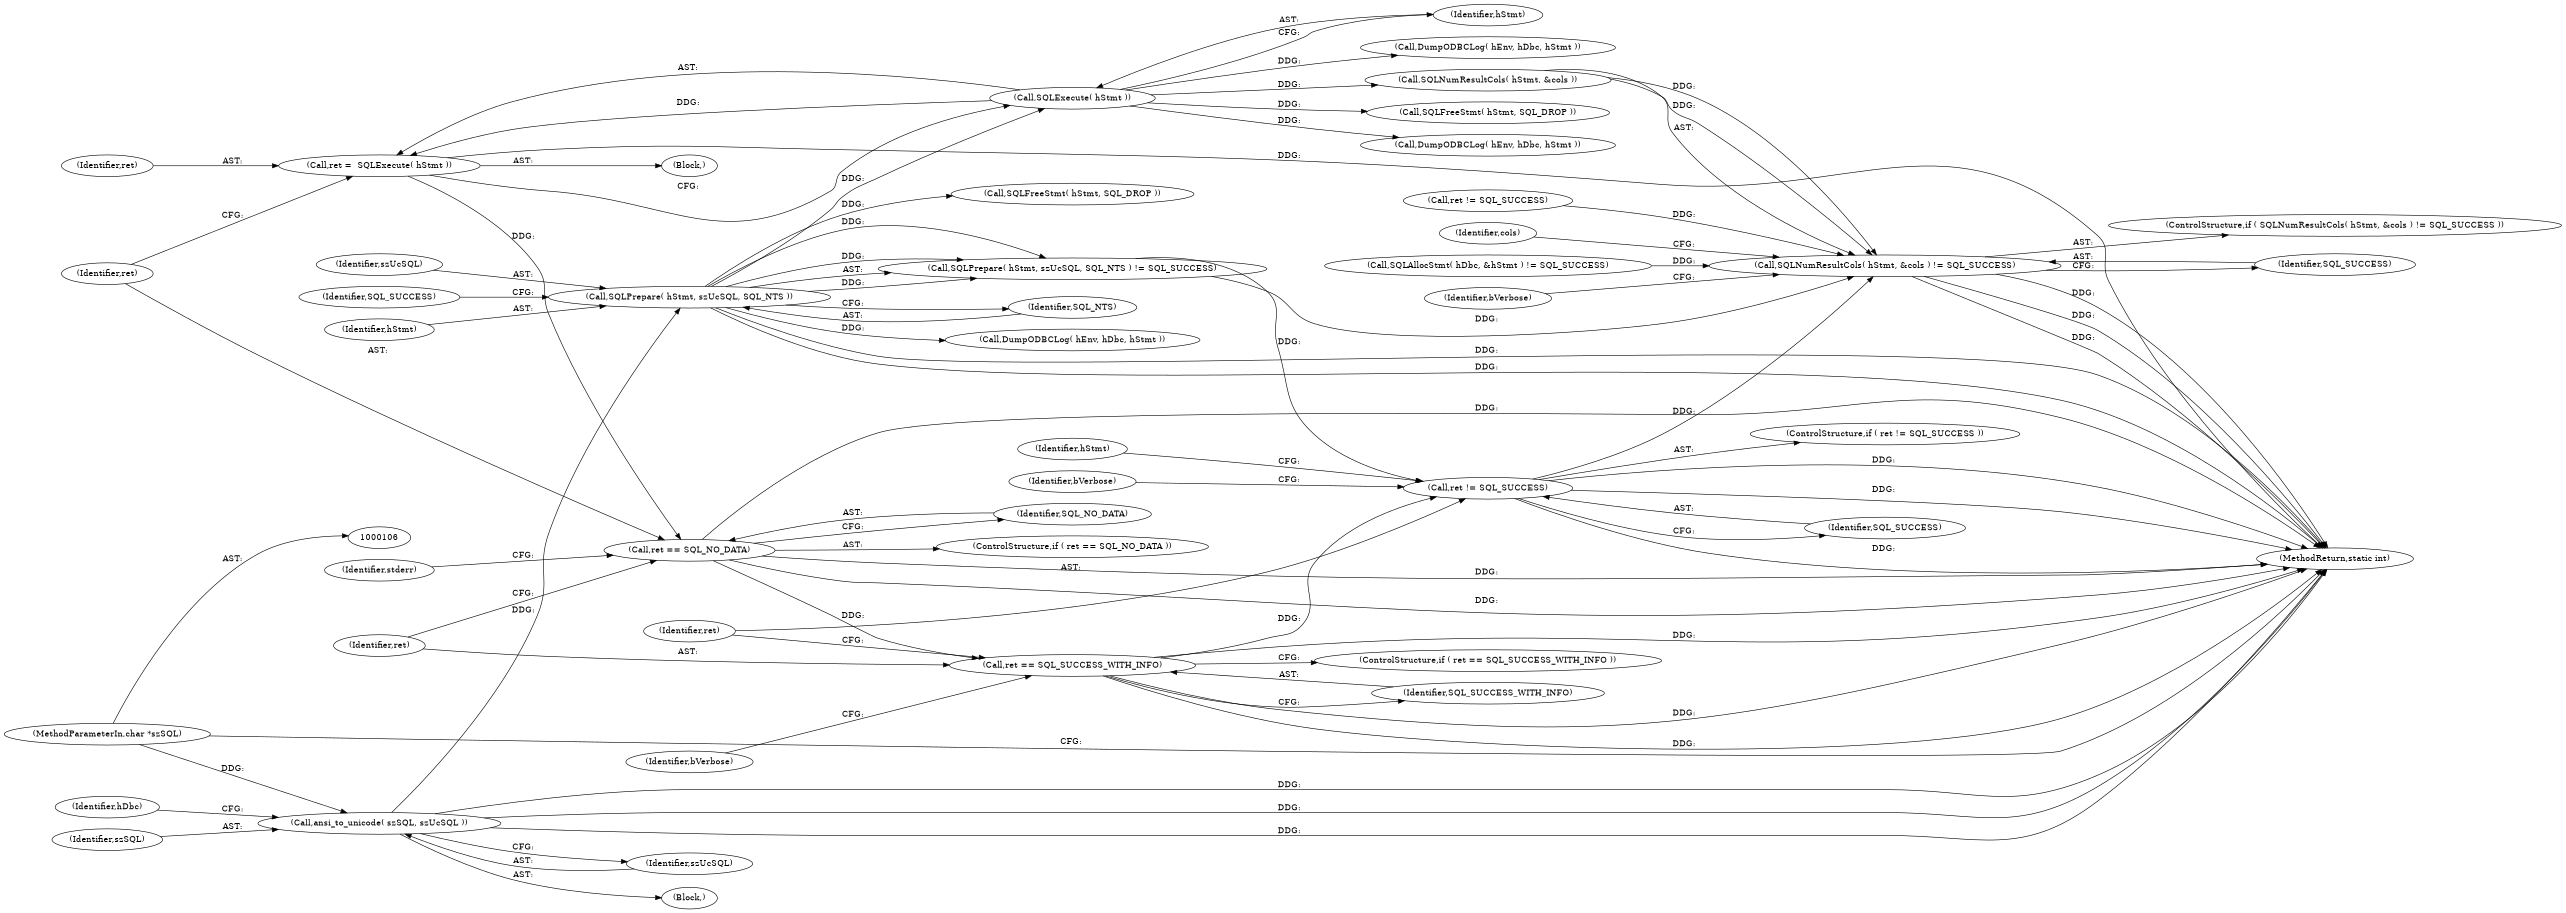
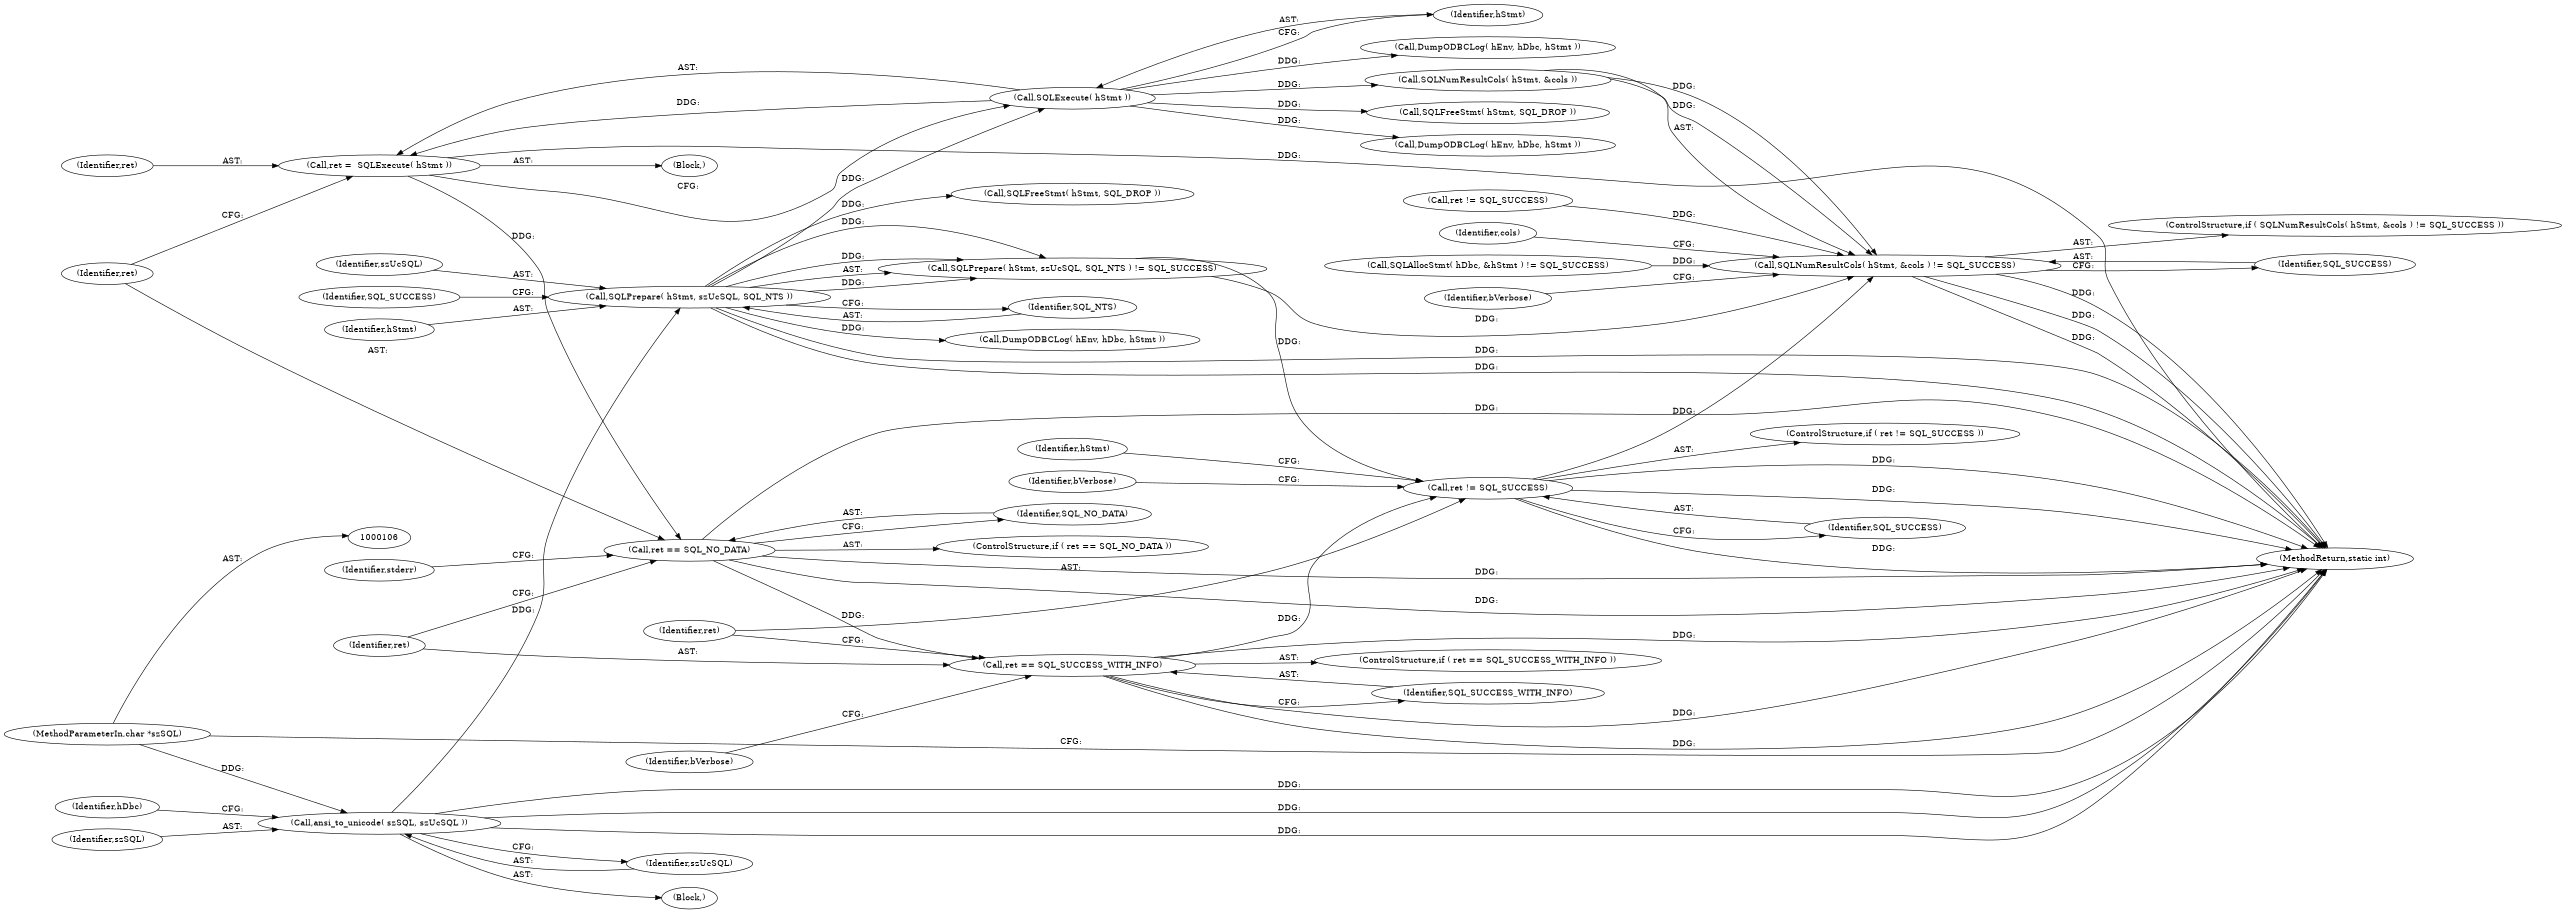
  digraph {
    rankdir=LR
    n1 [label="(Call,ret =  SQLExecute( hStmt ))"]
    n2 [label="(Call,SQLExecute( hStmt ))"]
    n3 [label="(Call,ret == SQL_NO_DATA)"]
    n4 [label="(Block,)"]
    n5 [label="(MethodReturn,static int)"]
    n6 [label="(Identifier,hStmt)"]
    n7 [label="(Call,DumpODBCLog( hEnv, hDbc, hStmt ))"]
    n8 [label="(Call,SQLFreeStmt( hStmt, SQL_DROP ))"]
    n9 [label="(Call,SQLNumResultCols( hStmt, &cols ))"]
    n10 [label="(Call,DumpODBCLog( hEnv, hDbc, hStmt ))"]
    n11 [label="(Call,ret == SQL_SUCCESS_WITH_INFO)"]
    n12 [label="(ControlStructure,if ( ret == SQL_NO_DATA ))"]
    n13 [label="(Identifier,SQL_NO_DATA)"]
    n14 [label="(Call,SQLNumResultCols( hStmt, &cols ) != SQL_SUCCESS)"]
    n15 [label="(Call,SQLPrepare( hStmt, szUcSQL, SQL_NTS ))"]
    n16 [label="(Call,SQLPrepare( hStmt, szUcSQL, SQL_NTS ) != SQL_SUCCESS)"]
    n17 [label="(Call,SQLFreeStmt( hStmt, SQL_DROP ))"]
    n18 [label="(Identifier,SQL_NTS)"]
    n19 [label="(Call,DumpODBCLog( hEnv, hDbc, hStmt ))"]
    n20 [label="(Call,ret != SQL_SUCCESS)"]
    n21 [label="(Call,ansi_to_unicode( szSQL, szUcSQL ))"]
    n22 [label="(Identifier,szUcSQL)"]
    n23 [label="(Block,)"]
    n24 [label="(MethodParameterIn,char *szSQL)"]
    1000106
    n26 [label="(ControlStructure,if ( ret == SQL_SUCCESS_WITH_INFO ))"]
    n27 [label="(Identifier,SQL_SUCCESS_WITH_INFO)"]
    n28 [label="(Identifier,SQL_SUCCESS)"]
    n29 [label="(ControlStructure,if ( ret != SQL_SUCCESS ))"]
    n30 [label="(Identifier,SQL_SUCCESS)"]
    n31 [label="(ControlStructure,if ( SQLNumResultCols( hStmt, &cols ) != SQL_SUCCESS ))"]
    n32 [label="(Identifier,bVerbose)"]
    n33 [label="(Identifier,ret)"]
    n34 [label="(Identifier,stderr)"]
    n35 [label="(Call,ret != SQL_SUCCESS)"]
    n36 [label="(Identifier,ret)"]
    n37 [label="(Identifier,bVerbose)"]
    n38 [label="(Identifier,cols)"]
    n39 [label="(Identifier,ret)"]
    n40 [label="(Identifier,ret)"]
    n41 [label="(Identifier,szUcSQL)"]
    n42 [label="(Call,SQLAllocStmt( hDbc, &hStmt ) != SQL_SUCCESS)"]
    n43 [label="(Identifier,hDbc)"]
    n44 [label="(Identifier,SQL_SUCCESS)"]
    n45 [label="(Identifier,szSQL)"]
    n46 [label="(Identifier,bVerbose)"]
    n47 [label="(Identifier,hStmt)"]
    n48 [label="(Identifier,hStmt)"]
    n1 -> n2 [label="CFG: "]
    n1 -> n3 [label="DDG: "]
    n1 -> n4 [label="AST: "]
    n1 -> n5 [label="DDG: "]
    n2 -> n1 [label="AST: "]
    n2 -> n1 [label="DDG: "]
    n2 -> n6 [label="CFG: "]
    n2 -> n7 [label="DDG: "]
    n2 -> n8 [label="DDG: "]
    n2 -> n9 [label="DDG: "]
    n2 -> n10 [label="DDG: "]
    n3 -> n5 [label="DDG: "]
    n3 -> n5 [label="DDG: "]
    n3 -> n5 [label="DDG: "]
    n3 -> n11 [label="DDG: "]
    n3 -> n12 [label="AST: "]
    n3 -> n13 [label="CFG: "]
    n6 -> n2 [label="AST: "]
    n9 -> n14 [label="AST: "]
    n9 -> n14 [label="DDG: "]
    n9 -> n14 [label="DDG: "]
    n11 -> n5 [label="DDG: "]
    n11 -> n5 [label="DDG: "]
    n11 -> n5 [label="DDG: "]
    n11 -> n20 [label="DDG: "]
-   n11 -> n26 [label="CFG: "]
+   n11 -> n26 [label="AST: "]
    n11 -> n27 [label="CFG: "]
    n13 -> n3 [label="AST: "]
    n14 -> n5 [label="DDG: "]
    n14 -> n5 [label="DDG: "]
    n14 -> n5 [label="DDG: "]
    n14 -> n30 [label="CFG: "]
    n14 -> n31 [label="AST: "]
    n15 -> n2 [label="DDG: "]
    n15 -> n5 [label="DDG: "]
    n15 -> n5 [label="DDG: "]
    n15 -> n16 [label="AST: "]
    n15 -> n16 [label="DDG: "]
    n15 -> n16 [label="DDG: "]
    n15 -> n16 [label="DDG: "]
    n15 -> n17 [label="DDG: "]
    n15 -> n18 [label="CFG: "]
    n15 -> n19 [label="DDG: "]
    n16 -> n14 [label="DDG: "]
    n16 -> n20 [label="DDG: "]
    n18 -> n15 [label="AST: "]
    n20 -> n5 [label="DDG: "]
    n20 -> n5 [label="DDG: "]
    n20 -> n5 [label="DDG: "]
    n20 -> n14 [label="DDG: "]
    n20 -> n28 [label="CFG: "]
    n20 -> n29 [label="AST: "]
    n21 -> n5 [label="DDG: "]
    n21 -> n5 [label="DDG: "]
    n21 -> n5 [label="DDG: "]
    n21 -> n15 [label="DDG: "]
    n21 -> n22 [label="CFG: "]
    n21 -> n23 [label="AST: "]
    n22 -> n21 [label="AST: "]
    n24 -> n5 [label="CFG: "]
    n24 -> n21 [label="DDG: "]
    n24 -> 1000106 [label="AST: "]
    n27 -> n11 [label="AST: "]
    n28 -> n20 [label="AST: "]
    n30 -> n14 [label="AST: "]
    n32 -> n11 [label="CFG: "]
    n33 -> n1 [label="AST: "]
    n34 -> n3 [label="CFG: "]
    n35 -> n14 [label="DDG: "]
    n36 -> n3 [label="CFG: "]
    n36 -> n11 [label="AST: "]
    n37 -> n20 [label="CFG: "]
    n38 -> n14 [label="CFG: "]
    n39 -> n1 [label="CFG: "]
    n39 -> n3 [label="AST: "]
    n40 -> n11 [label="CFG: "]
    n40 -> n20 [label="AST: "]
    n41 -> n15 [label="AST: "]
    n42 -> n14 [label="DDG: "]
    n43 -> n21 [label="CFG: "]
    n44 -> n15 [label="CFG: "]
    n45 -> n21 [label="AST: "]
    n46 -> n14 [label="CFG: "]
    n47 -> n20 [label="CFG: "]
    n48 -> n15 [label="AST: "]
  }
